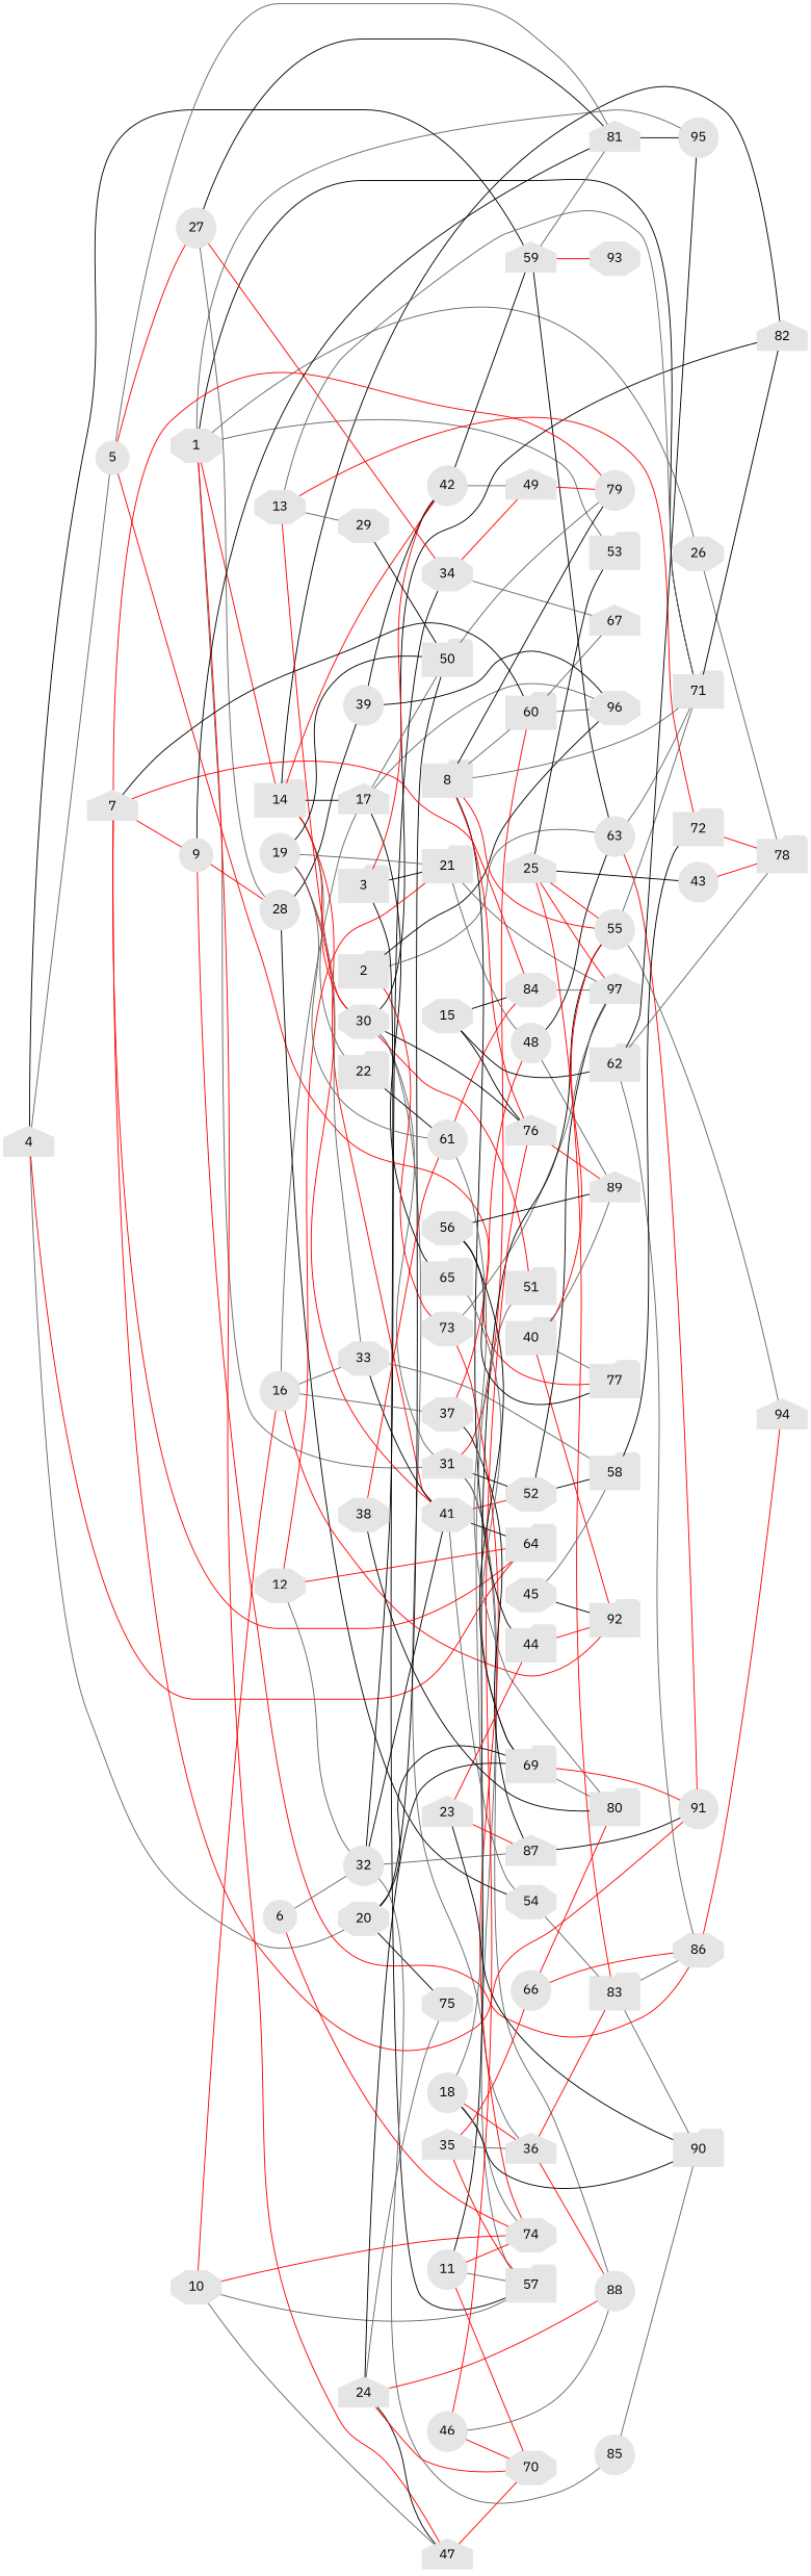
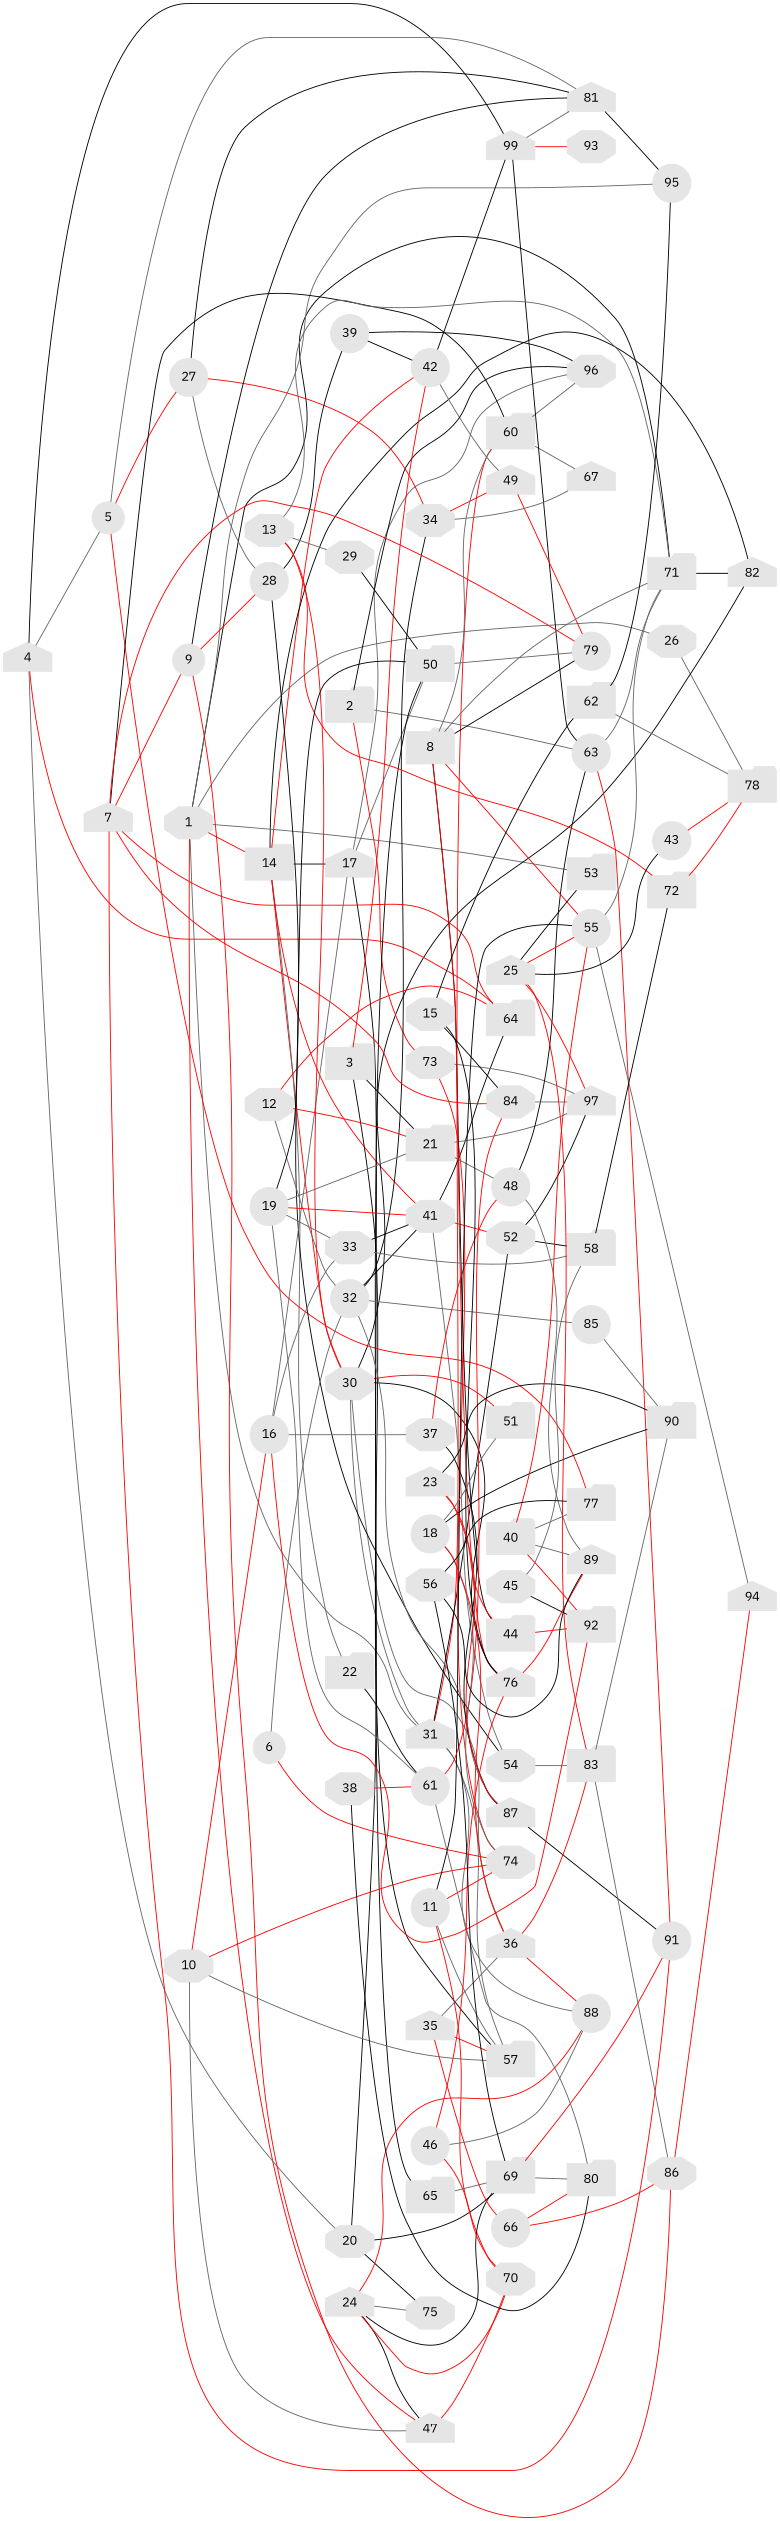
  graph {
    fontname="IBM Plex Sans"
    rankdir=LR
    node [color=gray90 fontname="IBM Plex Sans" shape=folder style=filled]
    edge [color=red fontname="IBM Plex Sans"]
    14
    1 [shape=octagon]
    26 [shape=octagon]
    31 [shape=house]
    47 [shape=house]
    53
    71
    95 [shape=circle]
    42 [shape=circle]
    30 [shape=octagon]
    17 [shape=house]
    22
    41 [shape=octagon]
    82 [shape=house]
    78
    57
    60
    88 [shape=circle]
    52 [shape=octagon]
    70 [shape=octagon]
    2
    63 [shape=circle]
    73 [shape=octagon]
    96 [shape=octagon]
    91 [shape=circle]
    74 [shape=octagon]
    97 [shape=house]
    3
    21
    48 [shape=circle]
-   59 [shape=house]
+   59 [shape=house label=99]
    49 [shape=house]
    4 [shape=house]
    5 [shape=circle]
    20 [shape=octagon]
    64
    27 [shape=circle]
    77
    81 [shape=house]
    50
    69
    75 [shape=octagon]
    93 [shape=octagon]
    28 [shape=circle]
    34 [shape=octagon]
    6 [shape=circle]
    32 [shape=circle]
    87 [shape=house]
    85 [shape=circle]
    7 [shape=house]
    9 [shape=circle]
    79 [shape=circle]
    84 [shape=octagon]
    86 [shape=octagon]
    67 [shape=house]
    8
    44
    55 [shape=circle]
    76 [shape=house]
    92
    94 [shape=house]
    89 [shape=house]
    39 [shape=circle]
    54 [shape=octagon]
    10 [shape=octagon]
    16 [shape=circle]
    33 [shape=octagon]
    37 [shape=octagon]
    11 [shape=circle]
    12 [shape=octagon]
    13 [shape=octagon]
    29 [shape=octagon]
    72
    36 [shape=house]
    51
    65
    61 [shape=circle]
    15 [shape=octagon]
    62
    58
    18 [shape=circle]
    90
    83
    19 [shape=circle]
    80
    23 [shape=house]
    24 [shape=house]
    25 [shape=house]
    43 [shape=circle]
    35 [shape=house]
    66 [shape=circle]
    38 [shape=octagon]
    40
    45 [shape=octagon]
    46 [shape=circle]
    56 [shape=octagon]
    14 -- 42
    14 -- 30
    14 -- 17 [color=black]
    14 -- 22 [color=gray40]
    14 -- 41
    14 -- 82 [color=black]
    1 -- 14
    1 -- 26 [color=gray40]
    1 -- 31 [color=gray40]
    1 -- 47
    1 -- 53 [color=gray40]
    1 -- 71 [color=black]
    1 -- 95 [color=gray40]
    26 -- 78 [color=gray40]
    31 -- 57 [color=gray40]
    31 -- 60
    31 -- 88 [color=gray40]
    31 -- 52 [color=black]
    47 -- 70
    71 -- 82 [color=black]
    42 -- 59 [color=black]
    42 -- 49 [color=gray40]
    30 -- 31 [color=gray40]
    30 -- 82 [color=black]
    30 -- 76 [color=black]
    30 -- 36 [color=gray40]
    30 -- 51
    17 -- 96 [color=gray40]
    17 -- 50 [color=gray40]
    17 -- 65 [color=black]
    22 -- 61 [color=black]
    41 -- 52
    41 -- 64 [color=black]
    41 -- 54 [color=gray40]
    60 -- 96 [color=gray40]
    60 -- 67 [color=gray40]
    52 -- 97 [color=black]
    52 -- 58 [color=black]
    2 -- 63 [color=gray40]
    2 -- 73
    2 -- 96 [color=black]
    63 -- 71 [color=gray40]
    63 -- 91
    73 -- 74
    73 -- 97 [color=gray40]
    3 -- 42
    3 -- 57 [color=black]
    3 -- 21 [color=black]
    21 -- 97 [color=gray40]
    21 -- 48 [color=gray40]
    48 -- 63 [color=black]
    48 -- 89 [color=gray40]
    59 -- 63 [color=black]
    59 -- 81 [color=gray40]
    59 -- 93
    49 -- 79
    4 -- 59 [color=black]
    4 -- 5 [color=gray40]
    4 -- 20 [color=gray40]
    4 -- 64
    5 -- 27
    5 -- 77
    5 -- 81 [color=gray40]
    20 -- 50 [color=black]
    20 -- 69 [color=black]
    20 -- 75 [color=black]
    27 -- 81 [color=black]
    27 -- 28 [color=gray40]
    27 -- 34
    81 -- 95 [color=black]
    50 -- 79 [color=gray40]
    69 -- 91
    69 -- 80 [color=gray40]
    28 -- 39 [color=black]
    28 -- 54 [color=black]
    34 -- 49
    34 -- 67 [color=gray40]
    6 -- 74
    6 -- 32 [color=gray40]
    32 -- 41 [color=black]
    32 -- 34 [color=black]
    32 -- 87 [color=gray40]
    32 -- 85 [color=gray40]
    87 -- 91 [color=black]
    85 -- 90 [color=gray40]
    7 -- 60 [color=black]
    7 -- 91
    7 -- 64
    7 -- 9
    7 -- 79
    7 -- 84
    9 -- 81 [color=black]
    9 -- 28
    9 -- 86
    84 -- 97 [color=gray40]
    86 -- 94
    8 -- 71 [color=gray40]
    8 -- 60 [color=gray40]
    8 -- 79 [color=black]
    8 -- 44 [color=black]
    8 -- 55
    8 -- 76
    44 -- 92
    55 -- 71 [color=gray40]
    55 -- 94 [color=gray40]
    76 -- 89
    39 -- 42 [color=black]
    39 -- 96 [color=black]
    54 -- 83 [color=gray40]
    10 -- 47 [color=gray40]
    10 -- 57 [color=gray40]
    10 -- 74
    10 -- 16
    16 -- 17 [color=gray40]
    16 -- 92
    16 -- 33 [color=gray40]
    16 -- 37 [color=gray40]
    33 -- 41 [color=black]
    33 -- 58 [color=gray40]
    37 -- 48
    37 -- 87 [color=black]
    11 -- 57 [color=gray40]
    11 -- 70
    11 -- 74
    11 -- 55 [color=black]
    12 -- 21
    12 -- 64
    12 -- 32 [color=gray40]
    13 -- 71 [color=gray40]
    13 -- 30
    13 -- 29 [color=gray40]
    13 -- 72
    29 -- 50 [color=black]
    72 -- 78
    36 -- 88
    36 -- 83
    65 -- 69 [color=gray40]
    61 -- 84
    61 -- 80 [color=gray40]
    15 -- 84 [color=black]
    15 -- 76 [color=black]
    15 -- 62 [color=black]
    62 -- 95 [color=black]
    62 -- 78 [color=gray40]
-   62 -- 86 [color=gray40]
    58 -- 72 [color=black]
    18 -- 74 [color=gray40]
    18 -- 36
    18 -- 51 [color=gray40]
    18 -- 90 [color=black]
    83 -- 86 [color=gray40]
    83 -- 90 [color=gray40]
    19 -- 41
    19 -- 21 [color=gray40]
    19 -- 50 [color=black]
    19 -- 33 [color=gray40]
    19 -- 61 [color=gray40]
    23 -- 87
    23 -- 44
    23 -- 90 [color=black]
    24 -- 47 [color=black]
    24 -- 88
    24 -- 70
    24 -- 69 [color=black]
    24 -- 75 [color=gray40]
    25 -- 53 [color=black]
    25 -- 97
    25 -- 55
    25 -- 83
    25 -- 43 [color=black]
    43 -- 78
    35 -- 57
    35 -- 36 [color=gray40]
    35 -- 66
    66 -- 86
    66 -- 80
    38 -- 61
    38 -- 80 [color=black]
    40 -- 77 [color=gray40]
    40 -- 55
    40 -- 92
    40 -- 89 [color=gray40]
    45 -- 92 [color=black]
    45 -- 58 [color=gray40]
    46 -- 88 [color=gray40]
    46 -- 70
    46 -- 76
    56 -- 77 [color=black]
    56 -- 69 [color=black]
    56 -- 89 [color=black]
  }
